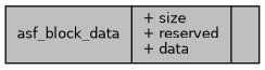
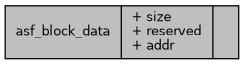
  digraph {
    rankdir=LR
-   n1 [color=black fillcolor=grey75 fontcolor=black fontname=Helvetica fontsize=10 height=0.2 label="{asf_block_data\n|+ size\l+ reserved\l+ data\l|}" shape=record style=filled width=0.4]
+   n1 [color=black fillcolor=grey75 fontcolor=black fontname=Helvetica fontsize=10 height=0.2 label="{asf_block_data\n|+ size\l+ reserved\l+ addr\l|}" shape=record style=filled width=0.4]
  }
